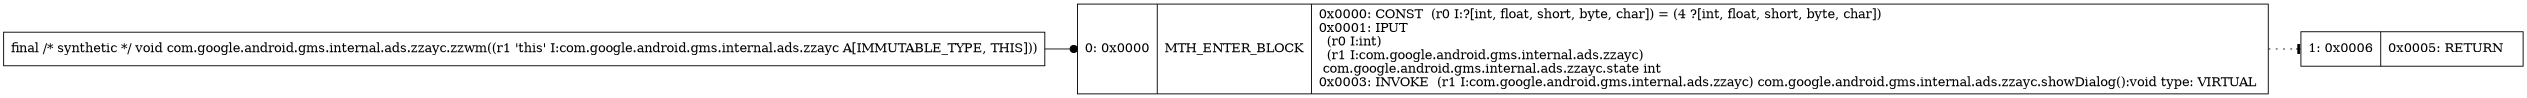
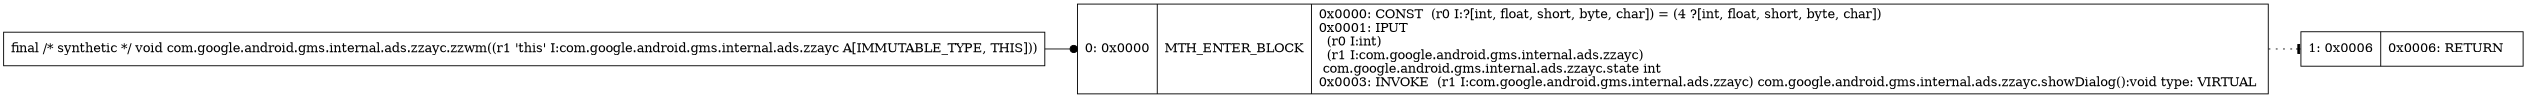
  digraph {
    rankdir=LR
    node [shape=record]
    n1 [label="{0\:\ 0x0000|MTH_ENTER_BLOCK\l|0x0000: CONST  (r0 I:?[int, float, short, byte, char]) = (4 ?[int, float, short, byte, char]) \l0x0001: IPUT  \l  (r0 I:int)\l  (r1 I:com.google.android.gms.internal.ads.zzayc)\l com.google.android.gms.internal.ads.zzayc.state int \l0x0003: INVOKE  (r1 I:com.google.android.gms.internal.ads.zzayc) com.google.android.gms.internal.ads.zzayc.showDialog():void type: VIRTUAL \l}"]
-   n2 [label="{1\:\ 0x0006|0x0005: RETURN   \l}"]
+   n2 [label="{1\:\ 0x0006|0x0006: RETURN   \l}"]
    n3 [label="{final \/* synthetic *\/ void com.google.android.gms.internal.ads.zzayc.zzwm((r1 'this' I:com.google.android.gms.internal.ads.zzayc A[IMMUTABLE_TYPE, THIS])) }"]
    n1 -> n2 [style=dotted arrowhead=tee]
    n3 -> n1 [style=solid arrowhead=dot]
  }
